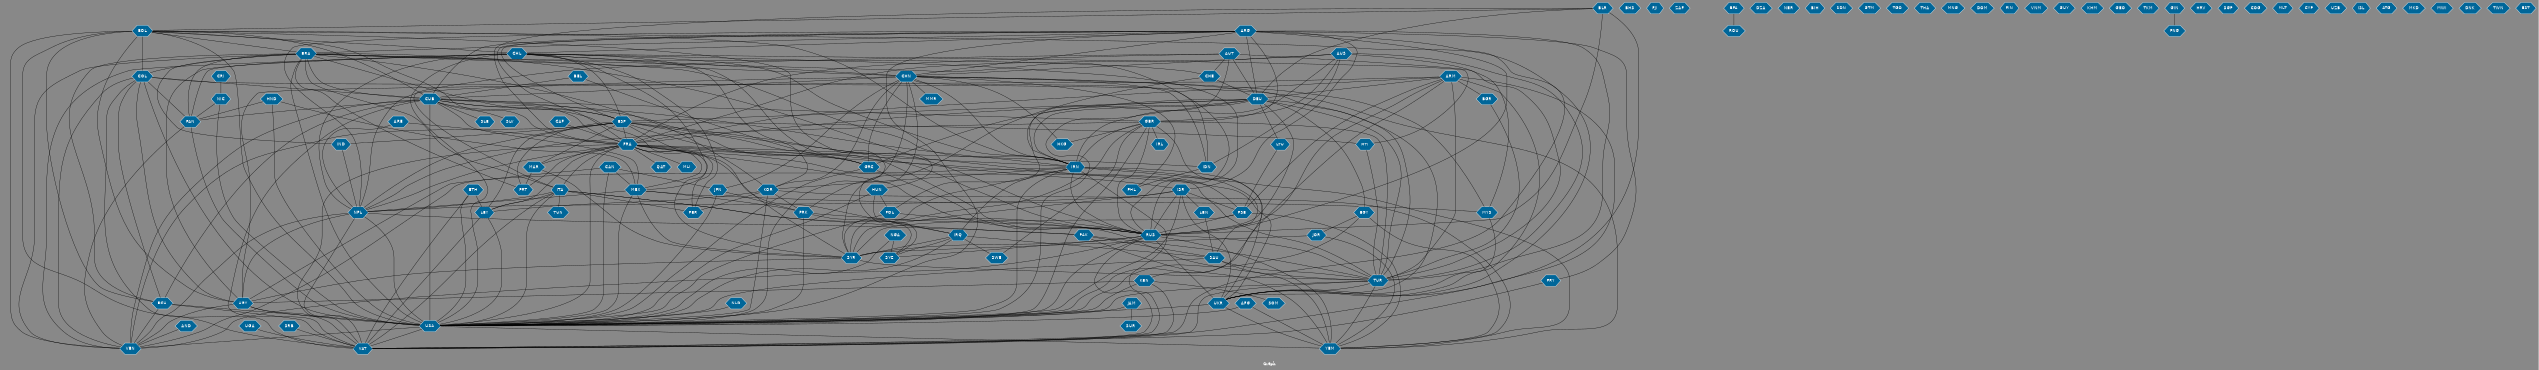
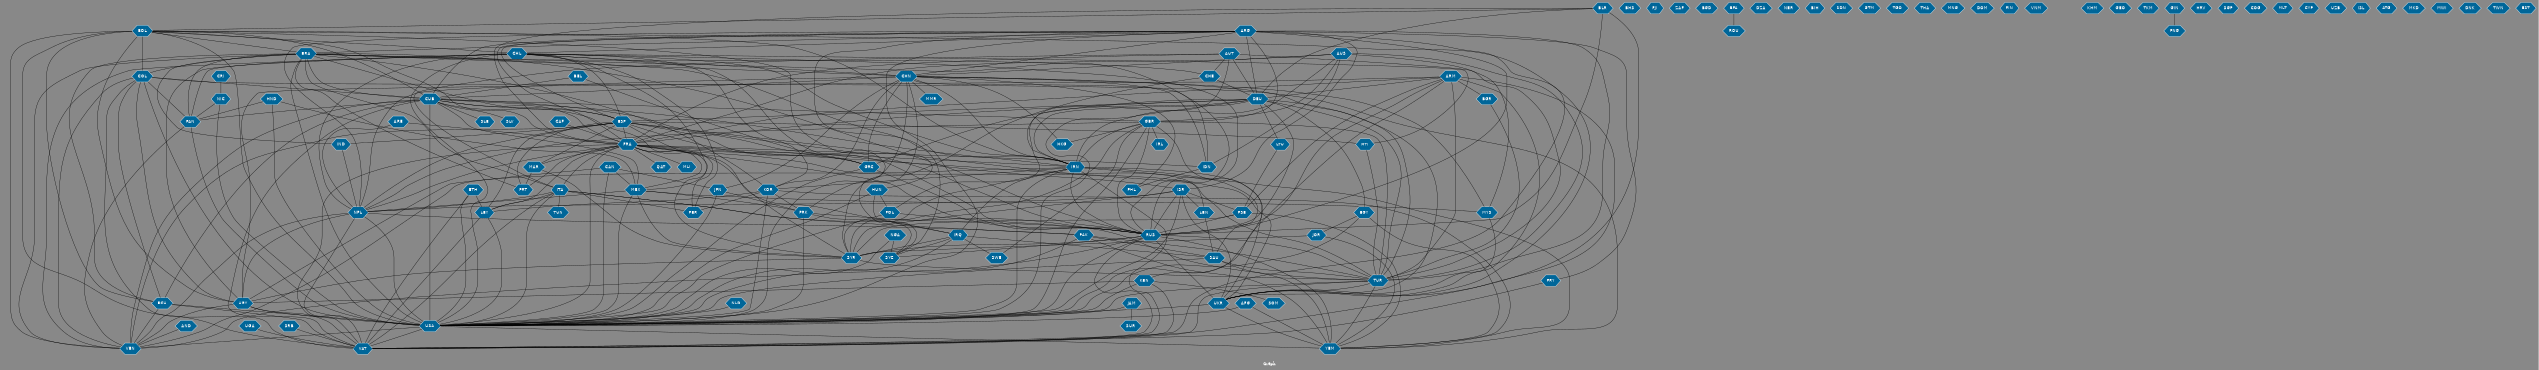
  graph {
    bgcolor="#888888"
    fontcolor=white
    fontsize=12
    label="Graph"
    node [color=white fillcolor="#006699" fontcolor=white fontname=Helvetica shape=hexagon style=filled]
    edge [arrowhead=open color=black fontcolor=white fontname=Courier fontsize=12 weight=1]
    n1 [label=GRC]
    n2 [label=RUS]
    n3 [label=USA]
    n4 [label=VAT]
    n5 [label=YEM]
    n6 [label=UKR]
    n7 [label=VEN]
    n8 [label=SYR]
    n9 [label=SYC]
    n10 [label=TUR]
    n11 [label=KOR]
    n12 [label=PRK]
    n13 [label=LBY]
    n14 [label=PER]
    n15 [label=IRN]
    n16 [label=IRQ]
    n17 [label=SAU]
    n18 [label=ISR]
    n19 [label=NPL]
    n20 [label=LBN]
    n21 [label=PSE]
    n22 [label=SWE]
    n23 [label=URY]
    n24 [label=BOL]
    n25 [label=CUB]
    n26 [label=CHL]
    n27 [label=COL]
    n28 [label=ECU]
    n29 [label=BRA]
    n30 [label=FRA]
    n31 [label=HUN]
    n32 [label=ESP]
    n33 [label=GBR]
    n34 [label=PAN]
    n35 [label=MEX]
    n36 [label=SLE]
    n37 [label=SLV]
    n38 [label=CHN]
    n39 [label=HTI]
    n40 [label=IND]
    n41 [label=PRT]
    n42 [label=ITA]
    n43 [label=IDN]
    n44 [label=CHE]
    n45 [label=MAR]
    n46 [label=MLI]
    n47 [label=QAT]
    n48 [label=POL]
    n49 [label=ARG]
    n50 [label=DEU]
    n51 [label=PRY]
    n52 [label=PAK]
    n53 [label=KEN]
    n54 [label=IRL]
    n55 [label=HKG]
    n56 [label=JPN]
    n57 [label=MYS]
    n58 [label=PHL]
    n59 [label=MMR]
    n60 [label=EGY]
    n61 [label=LTU]
    n62 [label=ARM]
    n63 [label=BGR]
    n64 [label=SOM]
    n65 [label=TUN]
    n66 [label=ETH]
    n67 [label=JOR]
    n68 [label=NGA]
    n69 [label=NLD]
    n70 [label=AFG]
    n71 [label=BEL]
    n72 [label=AUS]
    n73 [label=CRI]
    n74 [label=NIC]
    n75 [label=BHS]
    n76 [label=UGA]
    n77 [label=AUT]
    n78 [label=CAN]
    n79 [label=SRB]
    n80 [label=FJI]
    n81 [label=HND]
    n82 [label=ZAF]
+   n83 [label=BGD]
    n84 [label=ROU]
    n85 [label=DZA]
    n86 [label=NER]
    n87 [label=BIH]
    n88 [label=SDN]
    n89 [label=BLR]
    n90 [label=GTM]
    n91 [label=CAF]
    n92 [label=BFA]
    n93 [label=TGO]
    n94 [label=THA]
    n95 [label=MNG]
    n96 [label=DOM]
    n97 [label=FIN]
    n98 [label=VNM]
-   n99 [label=GUY]
    n100 [label=KHM]
    n101 [label=GEO]
    n102 [label=TKM]
    n103 [label=GIN]
    n104 [label=PNG]
    n105 [label=HRV]
    n106 [label=SGP]
    n107 [label=JAM]
    n108 [label=SUR]
    n109 [label=COG]
    n110 [label=MLT]
    n111 [label=AND]
    n112 [label=CYP]
    n113 [label=UZB]
    n114 [label=ISL]
    n115 [label=ATG]
    n116 [label=MKD]
    n117 [label=MWI]
    n118 [label=DNK]
    n119 [label=TWN]
    n120 [label=ARE]
    n121 [label=EST]
    n1 -- n2 [weight=17]
    n1 -- n3 [weight=5]
    n2 -- n3 [weight=13]
    n2 -- n4
    n2 -- n5 [weight=4]
    n2 -- n6 [weight=44]
    n2 -- n7
    n2 -- n8 [weight=2]
    n2 -- n9
    n2 -- n10 [weight=2]
    n3 -- n4 [weight=11]
    n3 -- n5 [weight=4]
    n3 -- n7 [weight=47]
    n6 -- n3 [weight=7]
    n6 -- n5
    n8 -- n10 [weight=4]
    n8 -- n23 [weight=2]
    n10 -- n3
    n10 -- n4 [weight=15]
    n10 -- n5
    n10 -- n6
    n11 -- n3 [weight=10]
    n11 -- n5
    n11 -- n12 [weight=6]
    n11 -- n13 [weight=3]
    n11 -- n14
    n12 -- n2
    n12 -- n3 [weight=3]
    n12 -- n9
    n13 -- n3
    n13 -- n4
    n15 -- n2 [weight=22]
    n15 -- n3 [weight=54]
    n15 -- n4 [weight=3]
    n15 -- n5 [weight=14]
    n15 -- n6
    n15 -- n7
    n15 -- n8 [weight=3]
    n15 -- n11 [weight=2]
    n15 -- n16
    n15 -- n17 [weight=5]
    n16 -- n3 [weight=6]
    n16 -- n8 [weight=3]
    n16 -- n9
    n16 -- n17
    n16 -- n22
    n17 -- n3
    n17 -- n5 [weight=23]
    n17 -- n10
    n18 -- n2 [weight=9]
    n18 -- n3 [weight=9]
    n18 -- n6 [weight=4]
    n18 -- n8 [weight=2]
    n18 -- n19
    n18 -- n20
    n18 -- n21 [weight=23]
    n19 -- n3 [weight=5]
    n19 -- n4 [weight=5]
    n19 -- n7 [weight=8]
    n19 -- n23
    n19 -- n52
    n20 -- n17
    n21 -- n2
    n21 -- n5
    n21 -- n8 [weight=12]
    n23 -- n3 [weight=10]
    n23 -- n4 [weight=2]
    n23 -- n7 [weight=2]
    n24 -- n3 [weight=10]
    n24 -- n4 [weight=19]
    n24 -- n6 [weight=2]
    n24 -- n7 [weight=3]
    n24 -- n15 [weight=3]
    n24 -- n23
    n24 -- n25 [weight=2]
    n24 -- n26 [weight=18]
    n24 -- n27 [weight=14]
    n24 -- n28 [weight=9]
    n24 -- n29 [weight=2]
    n24 -- n30
    n24 -- n31
    n25 -- n2 [weight=4]
    n25 -- n3 [weight=181]
    n25 -- n4 [weight=23]
    n25 -- n7 [weight=14]
    n25 -- n14
    n25 -- n15 [weight=2]
    n25 -- n28 [weight=4]
    n25 -- n30 [weight=5]
    n25 -- n32 [weight=2]
    n25 -- n33 [weight=4]
    n25 -- n34 [weight=38]
    n25 -- n35 [weight=2]
    n25 -- n36
    n25 -- n37
    n26 -- n2 [weight=3]
    n26 -- n3 [weight=2]
    n26 -- n7 [weight=5]
    n26 -- n9
    n26 -- n11 [weight=2]
    n26 -- n14 [weight=3]
    n26 -- n15
    n26 -- n19 [weight=21]
    n26 -- n23
    n26 -- n32
    n26 -- n34
    n26 -- n35 [weight=3]
    n26 -- n38
    n26 -- n39 [weight=2]
    n27 -- n3 [weight=6]
    n27 -- n4 [weight=2]
    n27 -- n5
    n27 -- n7 [weight=3]
    n27 -- n23
    n27 -- n25 [weight=5]
    n27 -- n28
    n27 -- n34 [weight=4]
    n28 -- n3 [weight=6]
    n28 -- n4 [weight=10]
    n28 -- n7
    n29 -- n2
    n29 -- n3 [weight=4]
    n29 -- n7 [weight=3]
    n29 -- n11 [weight=2]
    n29 -- n15
    n29 -- n25
    n29 -- n27 [weight=2]
    n29 -- n28
    n29 -- n32 [weight=3]
    n29 -- n34
    n29 -- n38
    n29 -- n40 [weight=2]
    n29 -- n41
    n29 -- n42
    n29 -- n43 [weight=8]
    n29 -- n44
    n30 -- n1
    n30 -- n2 [weight=9]
    n30 -- n3 [weight=4]
    n30 -- n4 [weight=8]
    n30 -- n6 [weight=5]
    n30 -- n8
    n30 -- n10
    n30 -- n13
    n30 -- n15 [weight=4]
    n30 -- n16
    n30 -- n19 [weight=5]
    n30 -- n35
    n30 -- n41
    n30 -- n42 [weight=2]
    n30 -- n43 [weight=3]
    n30 -- n45
    n30 -- n46
    n30 -- n47
    n31 -- n3
    n31 -- n16
    n31 -- n48
    n32 -- n1 [weight=2]
    n32 -- n2
    n32 -- n7 [weight=36]
    n32 -- n8 [weight=3]
    n32 -- n13 [weight=5]
    n32 -- n18
    n32 -- n19 [weight=7]
-   n32 -- n21 [weight=3]
+   n32 -- n20 [weight=3]
    n32 -- n30 [weight=2]
    n32 -- n39
    n32 -- n40 [weight=4]
    n32 -- n41 [weight=2]
    n32 -- n45 [weight=2]
    n33 -- n2 [weight=2]
    n33 -- n3 [weight=3]
    n33 -- n8 [weight=5]
    n33 -- n10 [weight=2]
    n33 -- n15
    n33 -- n19
    n33 -- n22 [weight=2]
    n33 -- n53
    n33 -- n54
    n33 -- n55
    n34 -- n3 [weight=31]
    n34 -- n7 [weight=8]
    n35 -- n3 [weight=9]
    n35 -- n8 [weight=2]
    n35 -- n12 [weight=4]
    n35 -- n19 [weight=2]
    n35 -- n57
    n38 -- n1 [weight=2]
    n38 -- n2 [weight=5]
    n38 -- n3 [weight=11]
    n38 -- n10
    n38 -- n11 [weight=2]
    n38 -- n12
    n38 -- n15 [weight=3]
    n38 -- n19 [weight=8]
    n38 -- n25 [weight=5]
    n38 -- n43
    n38 -- n55
    n38 -- n56
    n38 -- n57
    n38 -- n58 [weight=3]
    n38 -- n59 [weight=2]
    n39 -- n10
    n40 -- n19 [weight=5]
    n42 -- n3 [weight=2]
    n42 -- n4 [weight=17]
    n42 -- n10 [weight=2]
    n42 -- n13 [weight=10]
    n42 -- n14
    n42 -- n19
    n42 -- n52
    n42 -- n65 [weight=2]
    n43 -- n58
    n44 -- n8
    n44 -- n50
    n45 -- n8
    n45 -- n41
    n48 -- n2 [weight=4]
    n48 -- n3
    n49 -- n2 [weight=12]
    n49 -- n3 [weight=5]
    n49 -- n4 [weight=4]
+   n49 -- n9
    n49 -- n10
    n49 -- n18
    n49 -- n19 [weight=6]
    n49 -- n25
    n49 -- n26 [weight=7]
    n49 -- n29 [weight=2]
    n49 -- n30
    n49 -- n32 [weight=6]
    n49 -- n33 [weight=12]
    n49 -- n38
    n49 -- n50
    n49 -- n51
    n50 -- n1 [weight=6]
    n50 -- n2 [weight=11]
    n50 -- n3 [weight=7]
    n50 -- n6 [weight=5]
    n50 -- n10 [weight=4]
    n50 -- n15 [weight=4]
    n50 -- n30 [weight=6]
    n50 -- n32
    n50 -- n48 [weight=2]
    n50 -- n60
    n50 -- n61
    n51 -- n4
+   n52 -- n3
    n52 -- n5 [weight=4]
    n52 -- n10
    n52 -- n17 [weight=4]
    n53 -- n3 [weight=4]
    n53 -- n4 [weight=2]
    n53 -- n23
    n53 -- n64 [weight=11]
    n56 -- n3 [weight=2]
    n56 -- n12
    n57 -- n6 [weight=2]
    n60 -- n3
    n60 -- n5 [weight=2]
    n60 -- n67
    n61 -- n21
    n62 -- n2 [weight=4]
    n62 -- n3 [weight=3]
    n62 -- n4 [weight=14]
    n62 -- n6
    n62 -- n10 [weight=18]
    n62 -- n21
    n62 -- n23
    n62 -- n30 [weight=2]
    n62 -- n50 [weight=4]
    n62 -- n63 [weight=3]
    n63 -- n10 [weight=2]
    n66 -- n3
    n66 -- n4 [weight=2]
    n66 -- n13 [weight=5]
    n67 -- n5
    n67 -- n8 [weight=3]
    n68 -- n3
    n68 -- n9
    n69 -- n3
    n70 -- n3 [weight=2]
    n70 -- n5
    n71 -- n1
    n71 -- n25
    n72 -- n10 [weight=3]
    n72 -- n15
    n72 -- n30
    n72 -- n33 [weight=3]
    n72 -- n38
    n72 -- n43 [weight=3]
    n72 -- n57
    n73 -- n74 [weight=5]
    n74 -- n3
    n74 -- n34
    n76 -- n4
    n77 -- n10
    n77 -- n15 [weight=4]
    n77 -- n30
    n77 -- n42
    n77 -- n44
    n77 -- n50
    n78 -- n3
    n78 -- n23
    n78 -- n35
    n78 -- n56 [weight=3]
    n79 -- n4
    n81 -- n3 [weight=2]
    n81 -- n34
    n81 -- n35
    n89 -- n2 [weight=2]
    n89 -- n6 [weight=4]
    n89 -- n24
    n89 -- n30
    n89 -- n50 [weight=2]
    n91 -- n30
    n92 -- n84
    n103 -- n104 [weight=3]
    n107 -- n3 [weight=2]
    n107 -- n108
    n111 -- n7 [weight=2]
    n120 -- n19
    n120 -- n30
  }
